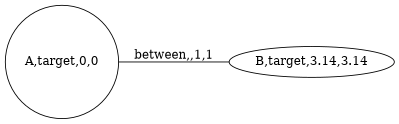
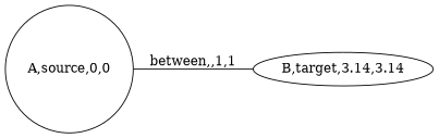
  graph {
    rankdir=LR
-   n1 [label="A,target,0,0" regular=1]
+   n1 [label="A,source,0,0" regular=1]
    n2 [label="B,target,3.14,3.14" regular=0]
    n1 -- n2 [label="between,,1,1" regular=0]
  }
